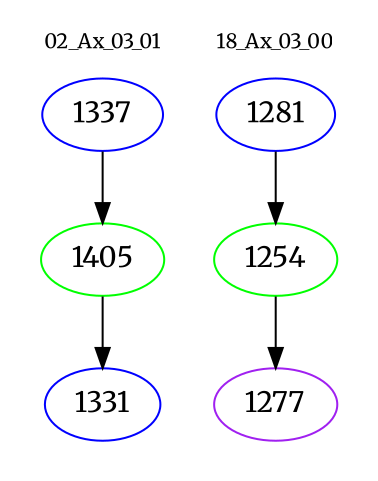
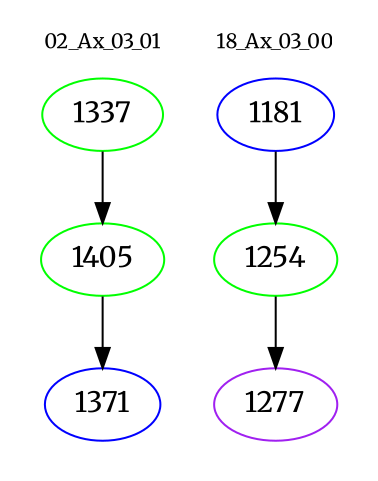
  digraph {
    fontname=Merriweather
    node [color=blue fontname=Merriweather]
    edge [color=black fontname=Merriweather]
-   n1 [label=1337]
+   n1 [color=green label=1337]
    n2 [color=green label=1405]
-   n3 [label=1331]
-   n4 [label=1281]
+   n3 [label=1371]
+   n4 [label=1181]
    n5 [color=green label=1254]
    n6 [color=purple label=1277]
    subgraph cluster_1 {
      color=white
      fontsize=10
      label="02_Ax_03_01"
      n1
      n2
      n3
    }
    subgraph cluster_2 {
      color=white
      fontsize=10
      label="18_Ax_03_00"
      n4
      n5
      n6
    }
    n1 -> n2
    n2 -> n3
    n4 -> n5
    n5 -> n6
  }
